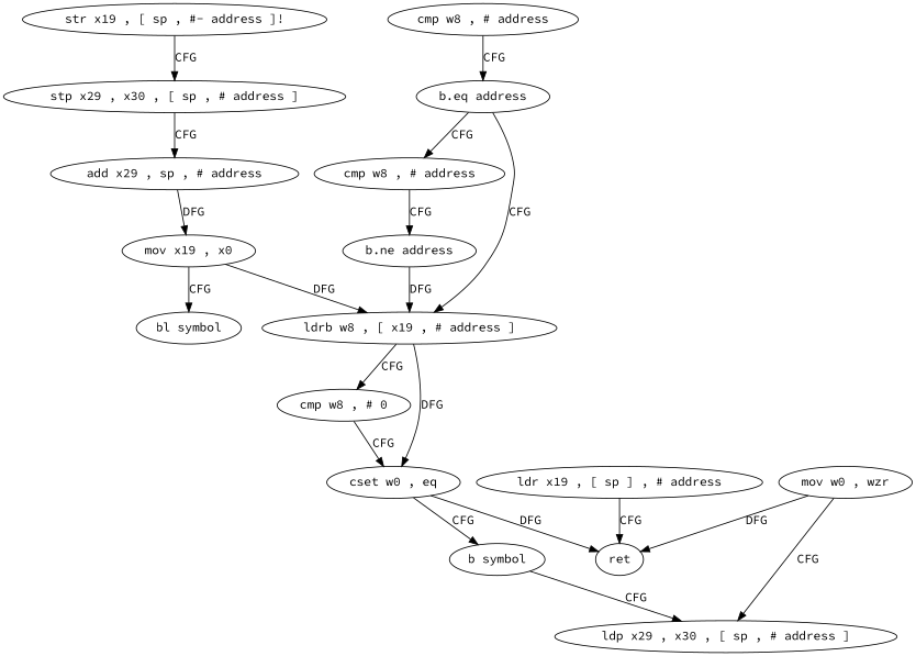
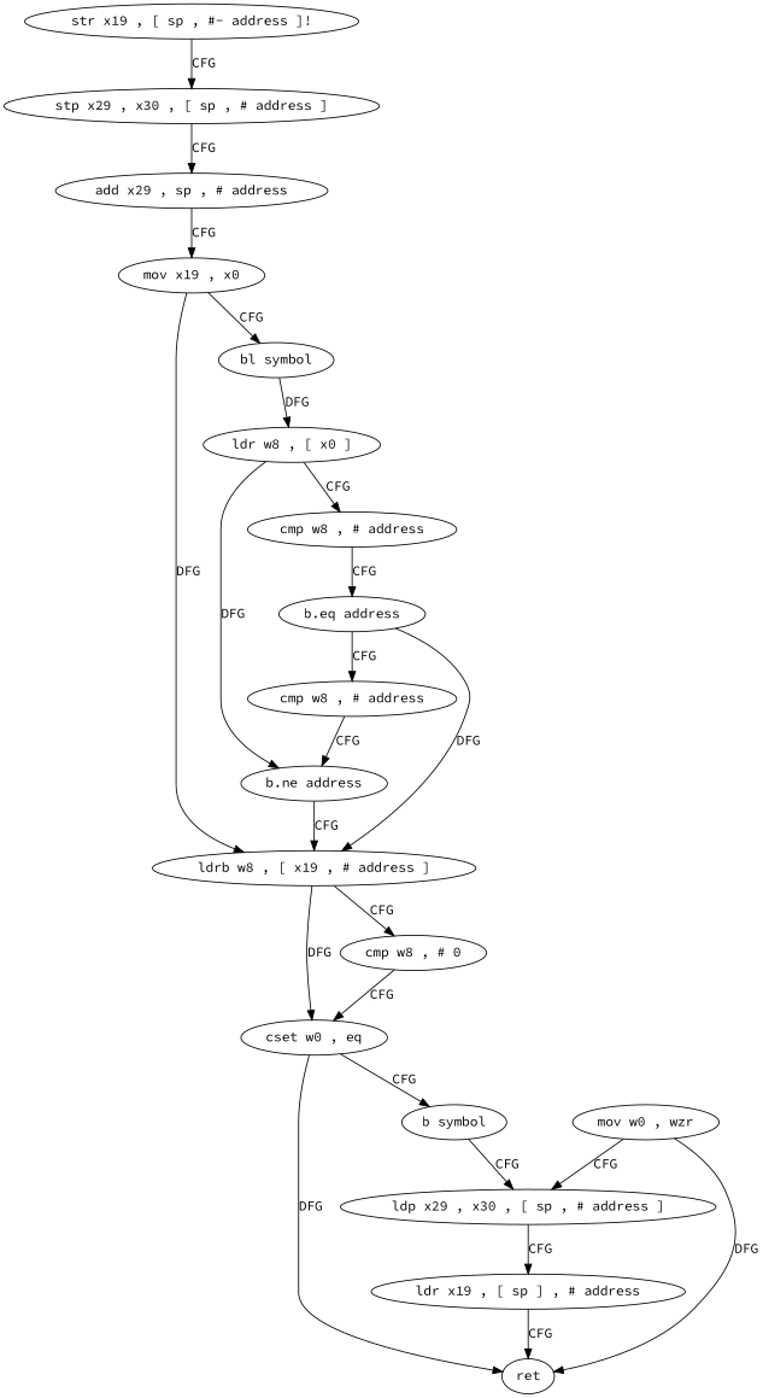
  digraph {
    fontname="Source Code Pro"
    node [fontname="Source Code Pro"]
    edge [fontname="Source Code Pro"]
    n1 [label="str x19 , [ sp , #- address ]!"]
    n2 [label="stp x29 , x30 , [ sp , # address ]"]
    n3 [label="add x29 , sp , # address"]
    n4 [label="mov x19 , x0"]
    n5 [label="bl symbol"]
    n6 [label="ldrb w8 , [ x19 , # address ]"]
+   n7 [label="ldr w8 , [ x0 ]"]
    n8 [label="cmp w8 , # 0"]
    n9 [label="cset w0 , eq"]
    n10 [label="cmp w8 , # address"]
    n11 [label="b.ne address"]
    n12 [label="b.eq address"]
    n13 [label="cmp w8 , # address"]
    n14 [label="b symbol"]
    n15 [label=ret]
    n16 [label="ldp x29 , x30 , [ sp , # address ]"]
    n17 [label="ldr x19 , [ sp ] , # address"]
    n18 [label="mov w0 , wzr"]
    n1 -> n2 [label=CFG]
    n2 -> n3 [label=CFG]
-   n3 -> n4 [label=DFG]
+   n3 -> n4 [label=CFG]
    n4 -> n5 [label=CFG]
    n4 -> n6 [label=DFG]
+   n5 -> n7 [label=DFG]
    n6 -> n8 [label=CFG]
    n6 -> n9 [label=DFG]
+   n7 -> n10 [label=CFG]
+   n7 -> n11 [label=DFG]
    n8 -> n9 [label=CFG]
    n9 -> n14 [label=CFG]
    n9 -> n15 [label=DFG]
    n10 -> n12 [label=CFG]
-   n11 -> n6 [label=DFG]
-   n12 -> n6 [label=CFG]
+   n11 -> n6 [label=CFG]
+   n12 -> n6 [label=DFG]
    n12 -> n13 [label=CFG]
    n13 -> n11 [label=CFG]
    n14 -> n16 [label=CFG]
+   n16 -> n17 [label=CFG]
    n17 -> n15 [label=CFG]
    n18 -> n15 [label=DFG]
    n18 -> n16 [label=CFG]
  }
